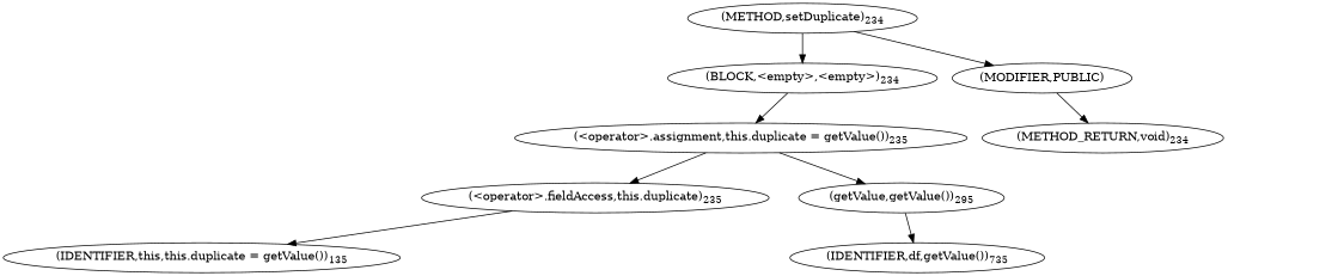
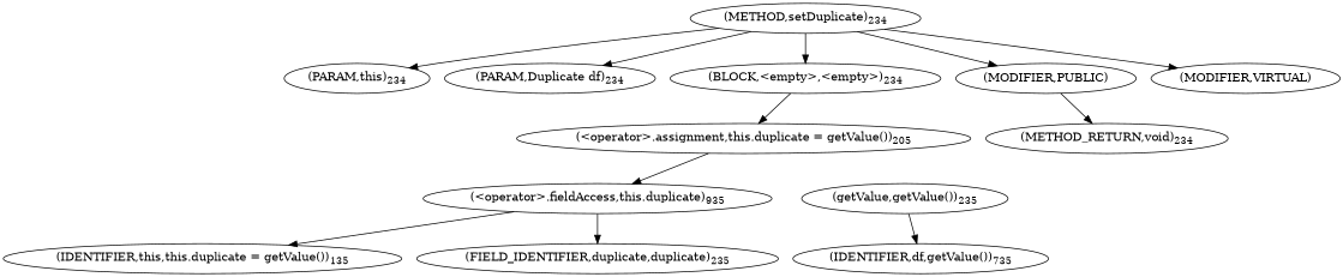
  digraph {
    n1 [label=<(METHOD,setDuplicate)<SUB>234</SUB>>]
+   n2 [label=<(PARAM,this)<SUB>234</SUB>>]
+   n3 [label=<(PARAM,Duplicate df)<SUB>234</SUB>>]
    n4 [label=<(BLOCK,&lt;empty&gt;,&lt;empty&gt;)<SUB>234</SUB>>]
    n5 [label=<(MODIFIER,PUBLIC)>]
-   n7 [label=<(&lt;operator&gt;.assignment,this.duplicate = getValue())<SUB>235</SUB>>]
+   n6 [label=<(MODIFIER,VIRTUAL)>]
+   n7 [label=<(&lt;operator&gt;.assignment,this.duplicate = getValue())<SUB>205</SUB>>]
    n8 [label=<(METHOD_RETURN,void)<SUB>234</SUB>>]
-   n9 [label=<(&lt;operator&gt;.fieldAccess,this.duplicate)<SUB>235</SUB>>]
-   n10 [label=<(getValue,getValue())<SUB>295</SUB>>]
+   n9 [label=<(&lt;operator&gt;.fieldAccess,this.duplicate)<SUB>935</SUB>>]
+   n10 [label=<(getValue,getValue())<SUB>235</SUB>>]
    n11 [label=<(IDENTIFIER,this,this.duplicate = getValue())<SUB>135</SUB>>]
+   n12 [label=<(FIELD_IDENTIFIER,duplicate,duplicate)<SUB>235</SUB>>]
    n13 [label=<(IDENTIFIER,df,getValue())<SUB>735</SUB>>]
+   n1 -> n2
+   n1 -> n3
    n1 -> n4
    n1 -> n5
+   n1 -> n6
    n4 -> n7
    n5 -> n8
    n7 -> n9
-   n7 -> n10
    n9 -> n11
+   n9 -> n12
    n10 -> n13
  }
